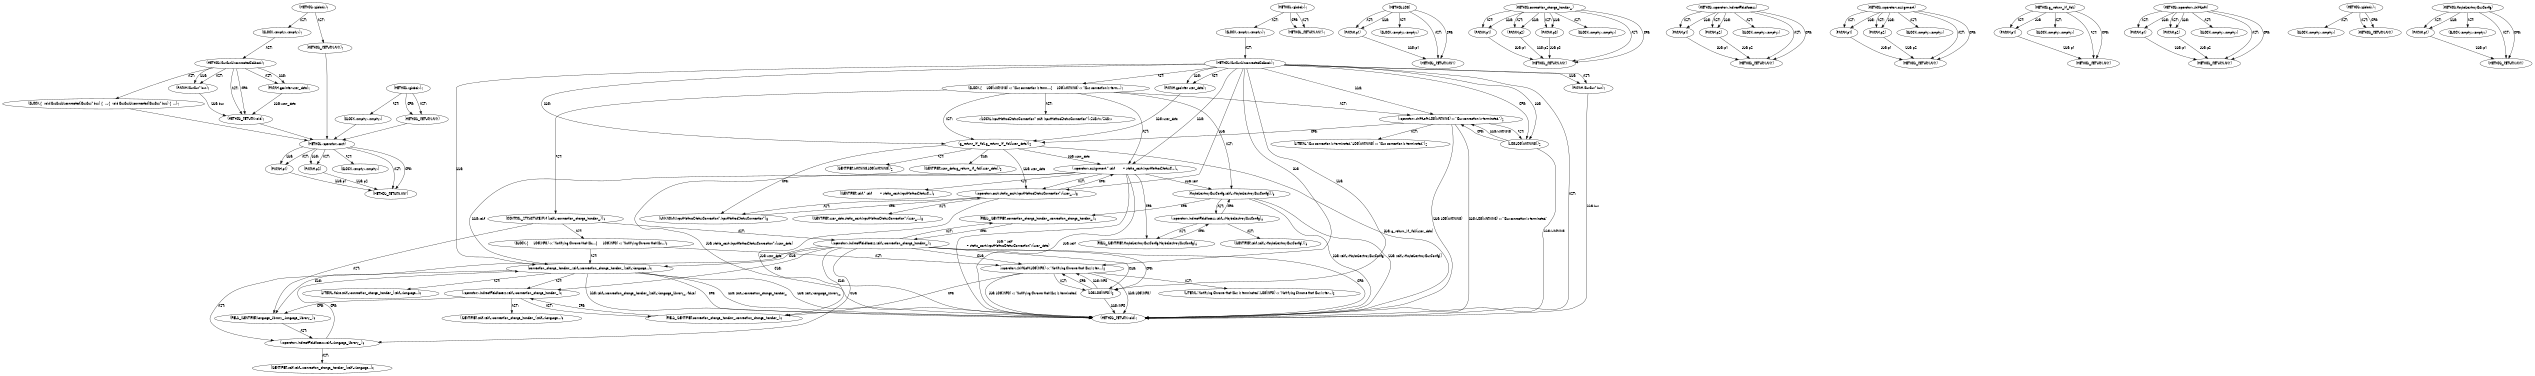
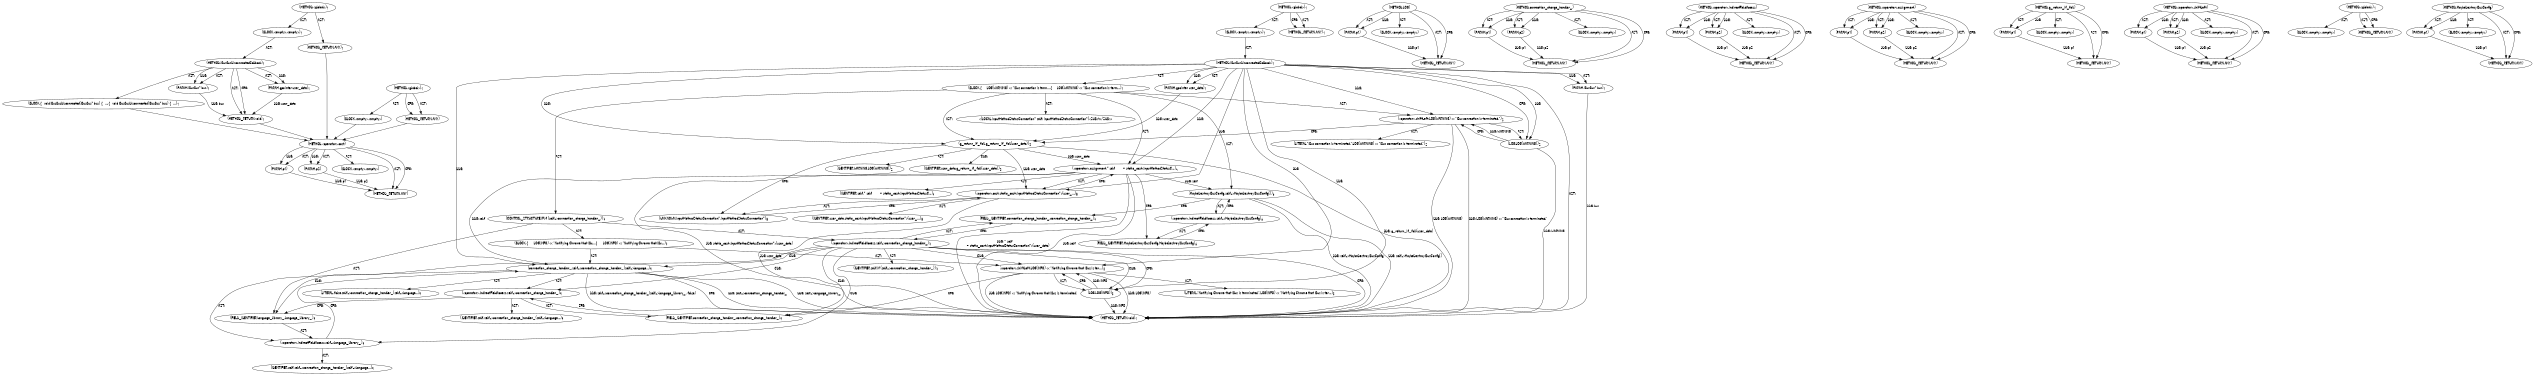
  digraph {
    fontname="Patrick Hand"
    node [fontname="Patrick Hand"]
    edge [fontname="Patrick Hand"]
    n1 [label=<(METHOD,&lt;operator&gt;.cast)>]
    n2 [label=<(PARAM,p1)>]
    n3 [label=<(PARAM,p2)>]
    n4 [label=<(BLOCK,&lt;empty&gt;,&lt;empty&gt;)>]
    n5 [label=<(METHOD_RETURN,ANY)>]
    n6 [label=<(METHOD,&lt;global&gt;)<SUB>1</SUB>>]
    n7 [label=<(BLOCK,&lt;empty&gt;,&lt;empty&gt;)<SUB>1</SUB>>]
    n8 [label=<(METHOD_RETURN,ANY)<SUB>1</SUB>>]
    n9 [label=<(METHOD,IBusBusDisconnectedCallback)<SUB>1</SUB>>]
    n10 [label=<(PARAM,IBusBus* bus)<SUB>1</SUB>>]
    n11 [label=<(PARAM,gpointer user_data)<SUB>1</SUB>>]
    n12 [label=<(BLOCK,{      LOG(WARNING) &lt;&lt; &quot;IBus connection is term...,{      LOG(WARNING) &lt;&lt; &quot;IBus connection is term...)<SUB>1</SUB>>]
    n13 [label=<(&lt;operator&gt;.shiftLeft,LOG(WARNING) &lt;&lt; &quot;IBus connection is terminated.&quot;)<SUB>2</SUB>>]
    n14 [label=<(LOG,LOG(WARNING))<SUB>2</SUB>>]
    n15 [label=<(g_return_if_fail,g_return_if_fail(user_data))<SUB>3</SUB>>]
    n16 [label=<(&lt;operator&gt;.assignment,* self         = static_cast&lt;InputMethodStatusC...)<SUB>4</SUB>>]
    n17 [label=<(&lt;operator&gt;.cast,static_cast&lt;InputMethodStatusConnection*&gt;(user_...)<SUB>5</SUB>>]
    n18 [label=<(&lt;operator&gt;.shiftLeft,LOG(INFO) &lt;&lt; &quot;Notifying Chrome that IBus is ter...)<SUB>8</SUB>>]
    n19 [label=<(LOG,LOG(INFO))<SUB>8</SUB>>]
    n20 [label=<(connection_change_handler_,self-&gt;connection_change_handler_(self-&gt;language...)<SUB>9</SUB>>]
    n21 [label=<(METHOD_RETURN,void)<SUB>1</SUB>>]
    n22 [label="<(LOCAL,InputMethodStatusConnection* self: InputMethodStatusConnection*)<SUB>4</SUB>>"]
    n23 [label=<(MaybeDestroyIBusConfig,self-&gt;MaybeDestroyIBusConfig())<SUB>6</SUB>>]
    n24 [label=<(CONTROL_STRUCTURE,IF,if (self-&gt;connection_change_handler_))<SUB>7</SUB>>]
    n25 [label=<(LITERAL,&quot;IBus connection is terminated.&quot;,LOG(WARNING) &lt;&lt; &quot;IBus connection is terminated.&quot;)<SUB>2</SUB>>]
    n26 [label=<(IDENTIFIER,WARNING,LOG(WARNING))<SUB>2</SUB>>]
    n27 [label=<(IDENTIFIER,user_data,g_return_if_fail(user_data))<SUB>3</SUB>>]
    n28 [label=<(UNKNOWN,InputMethodStatusConnection*,InputMethodStatusConnection*)<SUB>5</SUB>>]
    n29 [label=<(IDENTIFIER,self,* self         = static_cast&lt;InputMethodStatusC...)<SUB>4</SUB>>]
    n30 [label=<(FIELD_IDENTIFIER,MaybeDestroyIBusConfig,MaybeDestroyIBusConfig)<SUB>6</SUB>>]
    n31 [label=<(IDENTIFIER,user_data,static_cast&lt;InputMethodStatusConnection*&gt;(user_...)<SUB>5</SUB>>]
    n32 [label=<(FIELD_IDENTIFIER,connection_change_handler_,connection_change_handler_)<SUB>9</SUB>>]
    n33 [label=<(LITERAL,&quot;Notifying Chrome that IBus is terminated.&quot;,LOG(INFO) &lt;&lt; &quot;Notifying Chrome that IBus is ter...)<SUB>8</SUB>>]
    n34 [label=<(&lt;operator&gt;.indirectFieldAccess,self-&gt;connection_change_handler_)<SUB>9</SUB>>]
    n35 [label=<(&lt;operator&gt;.indirectFieldAccess,self-&gt;language_library_)<SUB>9</SUB>>]
    n36 [label=<(LITERAL,false,self-&gt;connection_change_handler_(self-&gt;language...)<SUB>9</SUB>>]
    n37 [label=<(&lt;operator&gt;.indirectFieldAccess,self-&gt;MaybeDestroyIBusConfig)<SUB>6</SUB>>]
    n38 [label=<(FIELD_IDENTIFIER,connection_change_handler_,connection_change_handler_)<SUB>7</SUB>>]
    n39 [label=<(&lt;operator&gt;.indirectFieldAccess,self-&gt;connection_change_handler_)<SUB>7</SUB>>]
    n40 [label=<(BLOCK,{       LOG(INFO) &lt;&lt; &quot;Notifying Chrome that IBu...,{       LOG(INFO) &lt;&lt; &quot;Notifying Chrome that IBu...)<SUB>7</SUB>>]
    n41 [label=<(FIELD_IDENTIFIER,language_library_,language_library_)<SUB>9</SUB>>]
-   n42 [label=<(IDENTIFIER,self,self-&gt;MaybeDestroyIBusConfig())<SUB>6</SUB>>]
+   n43 [label=<(IDENTIFIER,self,if (self-&gt;connection_change_handler_))<SUB>7</SUB>>]
    n44 [label=<(IDENTIFIER,self,self-&gt;connection_change_handler_(self-&gt;language...)<SUB>9</SUB>>]
    n45 [label=<(IDENTIFIER,self,self-&gt;connection_change_handler_(self-&gt;language...)<SUB>9</SUB>>]
    n46 [label=<(METHOD,LOG)>]
    n47 [label=<(PARAM,p1)>]
    n48 [label=<(BLOCK,&lt;empty&gt;,&lt;empty&gt;)>]
    n49 [label=<(METHOD_RETURN,ANY)>]
    n50 [label=<(METHOD,connection_change_handler_)>]
    n51 [label=<(PARAM,p1)>]
    n52 [label=<(PARAM,p2)>]
-   n53 [label=<(PARAM,p3)>]
    n54 [label=<(BLOCK,&lt;empty&gt;,&lt;empty&gt;)>]
    n55 [label=<(METHOD_RETURN,ANY)>]
    n56 [label=<(METHOD,&lt;operator&gt;.indirectFieldAccess)>]
    n57 [label=<(PARAM,p1)>]
    n58 [label=<(PARAM,p2)>]
    n59 [label=<(BLOCK,&lt;empty&gt;,&lt;empty&gt;)>]
    n60 [label=<(METHOD_RETURN,ANY)>]
    n61 [label=<(METHOD,&lt;operator&gt;.assignment)>]
    n62 [label=<(PARAM,p1)>]
    n63 [label=<(PARAM,p2)>]
    n64 [label=<(BLOCK,&lt;empty&gt;,&lt;empty&gt;)>]
    n65 [label=<(METHOD_RETURN,ANY)>]
    n66 [label=<(METHOD,g_return_if_fail)>]
    n67 [label=<(PARAM,p1)>]
    n68 [label=<(BLOCK,&lt;empty&gt;,&lt;empty&gt;)>]
    n69 [label=<(METHOD_RETURN,ANY)>]
    n70 [label=<(METHOD,&lt;operator&gt;.shiftLeft)>]
    n71 [label=<(PARAM,p1)>]
    n72 [label=<(PARAM,p2)>]
    n73 [label=<(BLOCK,&lt;empty&gt;,&lt;empty&gt;)>]
    n74 [label=<(METHOD_RETURN,ANY)>]
    n75 [label=<(METHOD,&lt;global&gt;)<SUB>1</SUB>>]
    n76 [label=<(BLOCK,&lt;empty&gt;,&lt;empty&gt;)>]
    n77 [label=<(METHOD_RETURN,ANY)>]
    n78 [label=<(METHOD,MaybeDestroyIBusConfig)>]
    n79 [label=<(PARAM,p1)>]
    n80 [label=<(BLOCK,&lt;empty&gt;,&lt;empty&gt;)>]
    n81 [label=<(METHOD_RETURN,ANY)>]
    n82 [label=<(METHOD,&lt;global&gt;)<SUB>1</SUB>>]
    n83 [label=<(BLOCK,&lt;empty&gt;,&lt;empty&gt;)<SUB>1</SUB>>]
    n84 [label=<(METHOD_RETURN,ANY)<SUB>1</SUB>>]
    n85 [label=<(METHOD,IBusBusDisconnectedCallback)<SUB>1</SUB>>]
    n86 [label=<(PARAM,IBusBus* bus)<SUB>1</SUB>>]
    n87 [label=<(PARAM,gpointer user_data)<SUB>1</SUB>>]
    n88 [label=<(BLOCK,{   void IBusBusDisconnected(IBusBus* bus) {   ...,{   void IBusBusDisconnected(IBusBus* bus) {   ...)<SUB>1</SUB>>]
    n89 [label=<(METHOD_RETURN,void)<SUB>1</SUB>>]
    n90 [label=<(METHOD,&lt;global&gt;)<SUB>1</SUB>>]
    n91 [label=<(BLOCK,&lt;empty&gt;,&lt;empty&gt;)>]
    n92 [label=<(METHOD_RETURN,ANY)>]
    n1 -> n2 [label="AST: "]
    n1 -> n2 [label="DDG: "]
    n1 -> n3 [label="AST: "]
    n1 -> n3 [label="DDG: "]
    n1 -> n4 [label="AST: "]
    n1 -> n5 [label="AST: "]
    n1 -> n5 [label="CFG: "]
    n2 -> n5 [label="DDG: p1"]
    n3 -> n5 [label="DDG: p2"]
    n6 -> n7 [label="AST: "]
    n6 -> n8 [label="AST: "]
    n6 -> n8 [label="CFG: "]
    n7 -> n9 [label="AST: "]
    n9 -> n10 [label="AST: "]
    n9 -> n10 [label="DDG: "]
    n9 -> n11 [label="AST: "]
    n9 -> n11 [label="DDG: "]
    n9 -> n12 [label="AST: "]
    n9 -> n13 [label="DDG: "]
    n9 -> n14 [label="CFG: "]
    n9 -> n14 [label="DDG: "]
    n9 -> n15 [label="DDG: "]
    n9 -> n16 [label="DDG: "]
    n9 -> n17 [label="DDG: "]
    n9 -> n18 [label="DDG: "]
    n9 -> n19 [label="DDG: "]
    n9 -> n20 [label="DDG: "]
    n9 -> n21 [label="AST: "]
    n10 -> n21 [label="DDG: bus"]
    n11 -> n15 [label="DDG: user_data"]
    n12 -> n13 [label="AST: "]
    n12 -> n15 [label="AST: "]
    n12 -> n16 [label="AST: "]
    n12 -> n22 [label="AST: "]
    n12 -> n23 [label="AST: "]
    n12 -> n24 [label="AST: "]
    n13 -> n14 [label="AST: "]
    n13 -> n15 [label="CFG: "]
    n13 -> n21 [label="DDG: LOG(WARNING)"]
    n13 -> n21 [label="DDG: LOG(WARNING) &lt;&lt; &quot;IBus connection is terminated.&quot;"]
    n13 -> n25 [label="AST: "]
    n14 -> n13 [label="CFG: "]
    n14 -> n13 [label="DDG: WARNING"]
    n14 -> n21 [label="DDG: WARNING"]
    n15 -> n16 [label="DDG: user_data"]
    n15 -> n17 [label="DDG: user_data"]
    n15 -> n21 [label="DDG: g_return_if_fail(user_data)"]
    n15 -> n26 [label="AST: "]
    n15 -> n27 [label="CDG: "]
    n15 -> n28 [label="CFG: "]
    n16 -> n17 [label="AST: "]
    n16 -> n20 [label="DDG: self"]
    n16 -> n21 [label="DDG: self"]
    n16 -> n21 [label="DDG: static_cast&lt;InputMethodStatusConnection*&gt;(user_data)"]
    n16 -> n21 [label="DDG: * self\n        = static_cast&lt;InputMethodStatusConnection*&gt;(user_data)"]
    n16 -> n23 [label="DDG: self"]
    n16 -> n29 [label="AST: "]
    n16 -> n30 [label="CFG: "]
    n17 -> n16 [label="CFG: "]
    n17 -> n21 [label="DDG: user_data"]
    n17 -> n28 [label="AST: "]
    n17 -> n31 [label="AST: "]
    n18 -> n19 [label="AST: "]
    n18 -> n21 [label="DDG: LOG(INFO)"]
    n18 -> n21 [label="DDG: LOG(INFO) &lt;&lt; &quot;Notifying Chrome that IBus is terminated.&quot;"]
    n18 -> n32 [label="CFG: "]
    n18 -> n33 [label="AST: "]
    n19 -> n18 [label="CFG: "]
    n19 -> n18 [label="DDG: INFO"]
    n19 -> n21 [label="DDG: INFO"]
    n20 -> n21 [label="CFG: "]
    n20 -> n21 [label="DDG: self-&gt;connection_change_handler_"]
    n20 -> n21 [label="DDG: self-&gt;language_library_"]
    n20 -> n21 [label="DDG: self-&gt;connection_change_handler_(self-&gt;language_library_, false)"]
    n20 -> n34 [label="AST: "]
    n20 -> n35 [label="AST: "]
    n20 -> n36 [label="AST: "]
    n23 -> n21 [label="DDG: self-&gt;MaybeDestroyIBusConfig"]
    n23 -> n21 [label="DDG: self-&gt;MaybeDestroyIBusConfig()"]
    n23 -> n37 [label="AST: "]
    n23 -> n38 [label="CFG: "]
    n24 -> n39 [label="AST: "]
    n24 -> n40 [label="AST: "]
    n24 -> n41 [label="AST: "]
    n28 -> n17 [label="CFG: "]
    n30 -> n37 [label="CFG: "]
    n32 -> n34 [label="CFG: "]
    n34 -> n32 [label="AST: "]
    n34 -> n41 [label="CFG: "]
    n34 -> n44 [label="AST: "]
    n35 -> n20 [label="CFG: "]
    n35 -> n45 [label="AST: "]
    n37 -> n23 [label="CFG: "]
    n37 -> n30 [label="AST: "]
-   n37 -> n42 [label="AST: "]
    n38 -> n39 [label="CFG: "]
    n39 -> n18 [label="CDG: "]
    n39 -> n19 [label="CFG: "]
    n39 -> n19 [label="CDG: "]
    n39 -> n20 [label="CDG: "]
    n39 -> n21 [label="CFG: "]
    n39 -> n32 [label="CDG: "]
    n39 -> n34 [label="CDG: "]
    n39 -> n35 [label="CDG: "]
    n39 -> n38 [label="AST: "]
    n39 -> n41 [label="CDG: "]
+   n39 -> n43 [label="AST: "]
    n40 -> n18 [label="AST: "]
    n40 -> n20 [label="AST: "]
    n41 -> n35 [label="AST: "]
    n46 -> n47 [label="AST: "]
    n46 -> n47 [label="DDG: "]
    n46 -> n48 [label="AST: "]
    n46 -> n49 [label="AST: "]
    n46 -> n49 [label="CFG: "]
    n47 -> n49 [label="DDG: p1"]
    n50 -> n51 [label="AST: "]
    n50 -> n51 [label="DDG: "]
    n50 -> n52 [label="AST: "]
    n50 -> n52 [label="DDG: "]
-   n50 -> n53 [label="AST: "]
-   n50 -> n53 [label="DDG: "]
    n50 -> n54 [label="AST: "]
    n50 -> n55 [label="AST: "]
    n50 -> n55 [label="CFG: "]
    n51 -> n55 [label="DDG: p1"]
    n52 -> n55 [label="DDG: p2"]
-   n53 -> n55 [label="DDG: p3"]
    n56 -> n57 [label="AST: "]
    n56 -> n57 [label="DDG: "]
    n56 -> n58 [label="AST: "]
    n56 -> n58 [label="DDG: "]
    n56 -> n59 [label="AST: "]
    n56 -> n60 [label="AST: "]
    n56 -> n60 [label="CFG: "]
    n57 -> n60 [label="DDG: p1"]
    n58 -> n60 [label="DDG: p2"]
    n61 -> n62 [label="AST: "]
    n61 -> n62 [label="DDG: "]
    n61 -> n63 [label="AST: "]
    n61 -> n63 [label="DDG: "]
    n61 -> n64 [label="AST: "]
    n61 -> n65 [label="AST: "]
    n61 -> n65 [label="CFG: "]
    n62 -> n65 [label="DDG: p1"]
    n63 -> n65 [label="DDG: p2"]
    n66 -> n67 [label="AST: "]
    n66 -> n67 [label="DDG: "]
    n66 -> n68 [label="AST: "]
    n66 -> n69 [label="AST: "]
    n66 -> n69 [label="CFG: "]
    n67 -> n69 [label="DDG: p1"]
    n70 -> n71 [label="AST: "]
    n70 -> n71 [label="DDG: "]
    n70 -> n72 [label="AST: "]
    n70 -> n72 [label="DDG: "]
    n70 -> n73 [label="AST: "]
    n70 -> n74 [label="AST: "]
    n70 -> n74 [label="CFG: "]
    n71 -> n74 [label="DDG: p1"]
    n72 -> n74 [label="DDG: p2"]
    n75 -> n76 [label="AST: "]
    n75 -> n77 [label="AST: "]
    n75 -> n77 [label="CFG: "]
    n78 -> n79 [label="AST: "]
    n78 -> n79 [label="DDG: "]
    n78 -> n80 [label="AST: "]
    n78 -> n81 [label="AST: "]
    n78 -> n81 [label="CFG: "]
    n79 -> n81 [label="DDG: p1"]
    n82 -> n83 [label="AST: "]
    n82 -> n84 [label="AST: "]
    n83 -> n85 [label="AST: "]
    n84 -> n1
    n85 -> n86 [label="AST: "]
    n85 -> n86 [label="DDG: "]
    n85 -> n87 [label="AST: "]
    n85 -> n87 [label="DDG: "]
    n85 -> n88 [label="AST: "]
    n85 -> n89 [label="AST: "]
    n85 -> n89 [label="CFG: "]
    n86 -> n89 [label="DDG: bus"]
    n87 -> n89 [label="DDG: user_data"]
    n88 -> n1
    n89 -> n1
    n90 -> n91 [label="AST: "]
    n90 -> n92 [label="AST: "]
    n90 -> n92 [label="CFG: "]
    n91 -> n1
    n92 -> n1
  }
